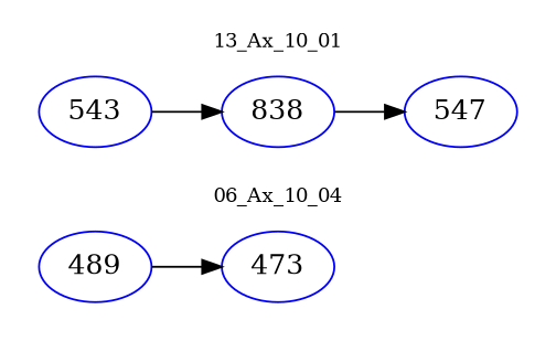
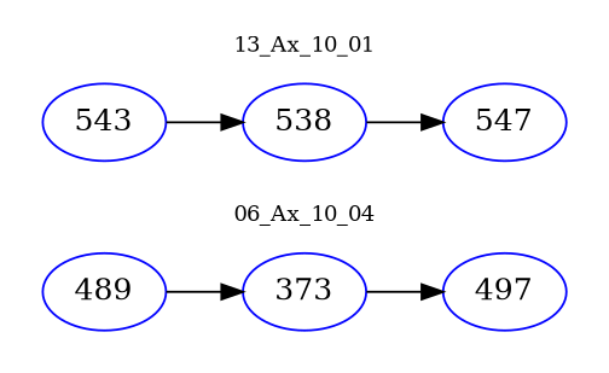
  digraph {
    fontname="DejaVu Serif"
    rankdir=LR
    node [color=blue fontname="DejaVu Serif"]
    edge [color=black fontname="DejaVu Serif"]
    n1 [label=489]
-   n2 [label=473]
+   n2 [label=373]
+   n3 [label=497]
    n4 [label=543]
-   n5 [label=838]
+   n5 [label=538]
    n6 [label=547]
    subgraph cluster_1 {
      color=white
      fontsize=10
      label="06_Ax_10_04"
      n1
      n2
+     n3
    }
    subgraph cluster_2 {
      color=white
      fontsize=10
      label="13_Ax_10_01"
      n4
      n5
      n6
    }
    n1 -> n2
+   n2 -> n3
    n4 -> n5
    n5 -> n6
  }
